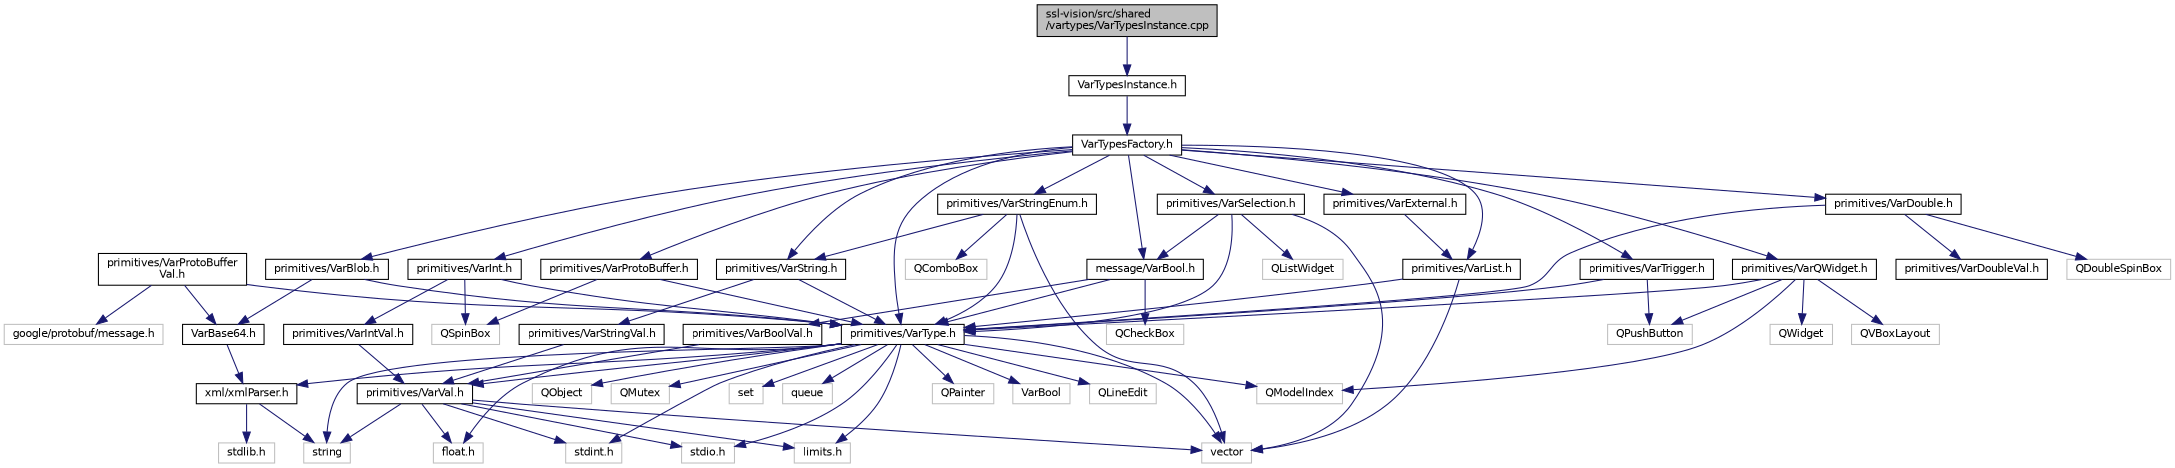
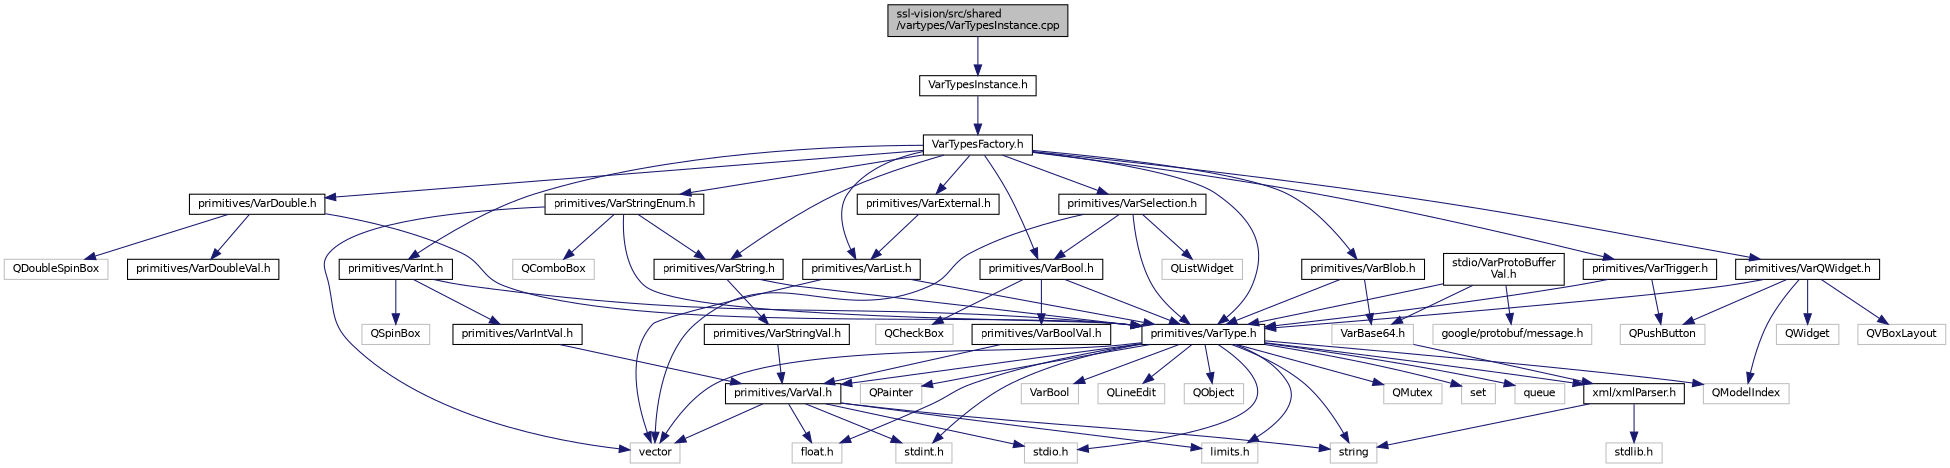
  digraph {
    node [color=black fillcolor=white fontname=Helvetica fontsize=10 shape=record style=filled]
    edge [color=midnightblue fontname=Helvetica fontsize=10 labelfontname=Helvetica labelfontsize=10 style=solid]
    n1 [fillcolor=grey75 fontcolor=black height=0.2 label="ssl-vision/src/shared\l/vartypes/VarTypesInstance.cpp" width=0.4]
    n2 [height=0.2 label="VarTypesInstance.h" width=0.4]
    n3 [height=0.2 label="VarTypesFactory.h" width=0.4]
    n4 [height=0.2 label="primitives/VarType.h" width=0.4]
    n5 [height=0.2 label="primitives/VarString.h" width=0.4]
    n6 [height=0.2 label="primitives/VarInt.h" width=0.4]
-   n7 [height=0.2 label="message/VarBool.h" width=0.4]
+   n7 [height=0.2 label="primitives/VarBool.h" width=0.4]
    n8 [height=0.2 label="primitives/VarDouble.h" width=0.4]
    n9 [height=0.2 label="primitives/VarBlob.h" width=0.4]
    n10 [height=0.2 label="primitives/VarList.h" width=0.4]
    n11 [height=0.2 label="primitives/VarStringEnum.h" width=0.4]
    n12 [height=0.2 label="primitives/VarSelection.h" width=0.4]
    n13 [height=0.2 label="primitives/VarExternal.h" width=0.4]
    n14 [height=0.2 label="primitives/VarQWidget.h" width=0.4]
    n15 [height=0.2 label="primitives/VarTrigger.h" width=0.4]
-   n16 [height=0.2 label="primitives/VarProtoBuffer.h" width=0.4]
    n17 [color=grey75 height=0.2 label="stdint.h" width=0.4]
    n18 [color=grey75 height=0.2 label="stdio.h" width=0.4]
    n19 [color=grey75 height=0.2 label=string width=0.4]
    n20 [color=grey75 height=0.2 label=vector width=0.4]
    n21 [color=grey75 height=0.2 label="limits.h" width=0.4]
    n22 [color=grey75 height=0.2 label="float.h" width=0.4]
    n23 [color=grey75 height=0.2 label=set width=0.4]
    n24 [color=grey75 height=0.2 label=queue width=0.4]
    n25 [color=grey75 height=0.2 label=QPainter width=0.4]
    n26 [color=grey75 height=0.2 label=VarBool width=0.4]
    n27 [color=grey75 height=0.2 label=QModelIndex width=0.4]
    n28 [color=grey75 height=0.2 label=QLineEdit width=0.4]
    n29 [height=0.2 label="primitives/VarVal.h" width=0.4]
    n30 [color=grey75 height=0.2 label=QObject width=0.4]
    n31 [height=0.2 label="xml/xmlParser.h" width=0.4]
    n32 [color=grey75 height=0.2 label=QMutex width=0.4]
    n33 [height=0.2 label="primitives/VarStringVal.h" width=0.4]
    n34 [height=0.2 label="primitives/VarIntVal.h" width=0.4]
    n35 [color=grey75 height=0.2 label=QSpinBox width=0.4]
    n36 [height=0.2 label="primitives/VarBoolVal.h" width=0.4]
    n37 [color=grey75 height=0.2 label=QCheckBox width=0.4]
    n38 [height=0.2 label="primitives/VarDoubleVal.h" width=0.4]
    n39 [color=grey75 height=0.2 label=QDoubleSpinBox width=0.4]
-   n40 [height=0.2 label="VarBase64.h" width=0.4]
+   n40 [color=grey75 height=0.2 label="VarBase64.h" width=0.4]
    n41 [color=grey75 height=0.2 label=QComboBox width=0.4]
    n42 [color=grey75 height=0.2 label=QListWidget width=0.4]
    n43 [color=grey75 height=0.2 label=QWidget width=0.4]
    n44 [color=grey75 height=0.2 label=QVBoxLayout width=0.4]
    n45 [color=grey75 height=0.2 label=QPushButton width=0.4]
    n46 [color=grey75 height=0.2 label="stdlib.h" width=0.4]
-   n47 [height=0.2 label="primitives/VarProtoBuffer\lVal.h" width=0.4]
+   n47 [height=0.2 label="stdio/VarProtoBuffer\lVal.h" width=0.4]
    n48 [color=grey75 height=0.2 label="google/protobuf/message.h" width=0.4]
    n1 -> n2
    n2 -> n3
    n3 -> n4
    n3 -> n5
    n3 -> n6
    n3 -> n7
    n3 -> n8
    n3 -> n9
    n3 -> n10
    n3 -> n11
    n3 -> n12
    n3 -> n13
    n3 -> n14
    n3 -> n15
-   n3 -> n16
    n4 -> n17
    n4 -> n18
    n4 -> n19
    n4 -> n20
    n4 -> n21
    n4 -> n22
    n4 -> n23
    n4 -> n24
    n4 -> n25
    n4 -> n26
    n4 -> n27
    n4 -> n28
    n4 -> n29
    n4 -> n30
    n4 -> n31
    n4 -> n32
    n5 -> n4
    n5 -> n33
    n6 -> n4
    n6 -> n34
    n6 -> n35
    n7 -> n4
    n7 -> n36
    n7 -> n37
    n8 -> n4
    n8 -> n38
    n8 -> n39
    n9 -> n4
    n9 -> n40
    n10 -> n4
    n10 -> n20
    n11 -> n4
    n11 -> n5
    n11 -> n20
    n11 -> n41
    n12 -> n4
    n12 -> n7
    n12 -> n20
    n12 -> n42
    n13 -> n10
    n14 -> n4
    n14 -> n27
    n14 -> n43
    n14 -> n44
    n14 -> n45
    n15 -> n4
    n15 -> n45
-   n16 -> n4
-   n16 -> n35
    n29 -> n17
    n29 -> n18
    n29 -> n19
    n29 -> n20
    n29 -> n21
    n29 -> n22
    n31 -> n19
    n31 -> n46
    n33 -> n29
    n34 -> n29
    n36 -> n29
    n40 -> n31
    n47 -> n4
    n47 -> n40
    n47 -> n48
  }
